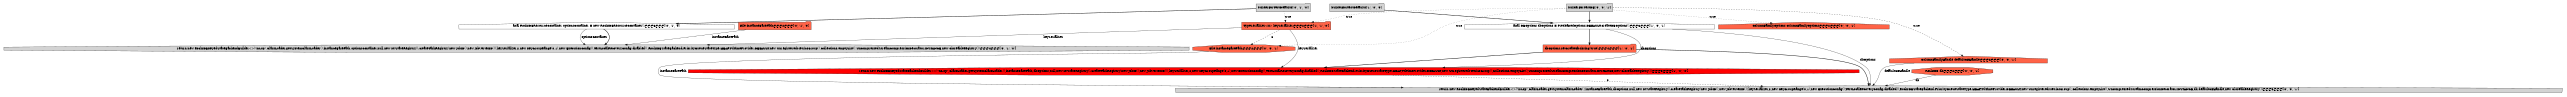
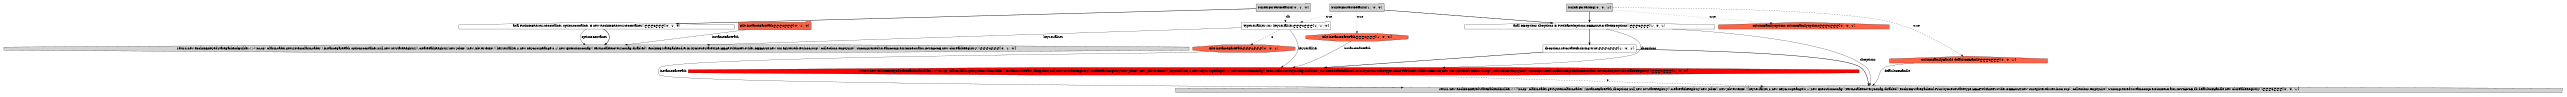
  digraph {
    node [fillcolor=tomato shape=folder style=filled]
    edge [style=solid]
    n1 [fillcolor=lightgray label="builderForTestDefaults['0', '1', '0']"]
-   n2 [label="TypeSerializer<K> keySerializer@@@2@@@['1', '1', '0']"]
+   n2 [fillcolor=white label="TypeSerializer<K> keySerializer@@@2@@@['1', '1', '0']"]
    n3 [fillcolor=white label="final RocksDBResourceContainer optionsContainer = new RocksDBResourceContainer()@@@3@@@['0', '1', '0']" shape=house]
    n4 [fillcolor=red label="return new RocksDBKeyedStateBackendBuilder<>(\"no-op\",ClassLoader.getSystemClassLoader(),instanceBasePath,dbOptions,null,new KvStateRegistry().createTaskRegistry(new JobID(),new JobVertexID()),keySerializer,2,new KeyGroupRange(0,1),new ExecutionConfig(),TestLocalRecoveryConfig.disabled(),RocksDBStateBackend.PriorityQueueStateType.HEAP,TtlTimeProvider.DEFAULT,new UnregisteredMetricsGroup(),Collections.emptyList(),UncompressedStreamCompressionDecorator.INSTANCE,new CloseableRegistry())@@@5@@@['1', '0', '0']" shape=octagon]
    n5 [label="File instanceBasePath@@@2@@@['0', '0', '1']" shape=octagon]
    n6 [fillcolor=lightgray label="return new RocksDBKeyedStateBackendBuilder<>(\"no-op\",ClassLoader.getSystemClassLoader(),instanceBasePath,optionsContainer,null,new KvStateRegistry().createTaskRegistry(new JobID(),new JobVertexID()),keySerializer,2,new KeyGroupRange(0,1),new ExecutionConfig(),TestLocalRecoveryConfig.disabled(),RocksDBStateBackend.PriorityQueueStateType.HEAP,TtlTimeProvider.DEFAULT,new UnregisteredMetricsGroup(),Collections.emptyList(),UncompressedStreamCompressionDecorator.INSTANCE,new CloseableRegistry())@@@4@@@['0', '1', '0']" shape=octagon]
    n7 [label="File instanceBasePath@@@2@@@['0', '1', '0']"]
+   n8 [label="File instanceBasePath@@@2@@@['1', '0', '0']" shape=octagon]
    n9 [fillcolor=lightgray label="return new RocksDBKeyedStateBackendBuilder<>(\"no-op\",ClassLoader.getSystemClassLoader(),instanceBasePath,dbOptions,null,new KvStateRegistry().createTaskRegistry(new JobID(),new JobVertexID()),keySerializer,2,new KeyGroupRange(0,1),new ExecutionConfig(),TestLocalRecoveryConfig.disabled(),RocksDBStateBackend.PriorityQueueStateType.HEAP,TtlTimeProvider.DEFAULT,new UnregisteredMetricsGroup(),Collections.emptyList(),UncompressedStreamCompressionDecorator.INSTANCE,db,defaultCFHandle,new CloseableRegistry())@@@5@@@['0', '0', '1']" shape=house]
    n10 [fillcolor=lightgray label="builderForTestDefaults['1', '0', '0']"]
    n11 [fillcolor=white label="final DBOptions dbOptions = PredefinedOptions.DEFAULT.createDBOptions()@@@3@@@['1', '0', '1']" shape=house]
-   n12 [label="dbOptions.setCreateIfMissing(true)@@@4@@@['1', '0', '1']"]
+   n12 [fillcolor=white label="dbOptions.setCreateIfMissing(true)@@@4@@@['1', '0', '1']"]
    n13 [fillcolor=lightgray label="builderForTestDB['0', '0', '1']"]
    n14 [label="ColumnFamilyHandle defaultCFHandle@@@2@@@['0', '0', '1']" shape=house]
    n15 [label="ColumnFamilyOptions columnFamilyOptions@@@2@@@['0', '0', '1']" shape=house]
-   n16 [label="RocksDB db@@@2@@@['0', '0', '1']" shape=octagon]
-   n1 -> n2 [label=true style=dotted]
+   n1 -> n2 [label=db style=dotted]
    n1 -> n3 [style=bold]
    n2 -> n4 [label=keySerializer]
    n2 -> n5 [label=6 style=dashed]
    n2 -> n6 [label=keySerializer]
    n3 -> n6 [style=bold]
    n3 -> n6 [label=optionsContainer]
    n4 -> n9 [label=0 style=dashed]
    n5 -> n9 [label=instanceBasePath]
    n7 -> n6 [label=instanceBasePath]
-   n13 -> n2 [label=true style=dotted]
+   n8 -> n4 [label=instanceBasePath]
+   n10 -> n2 [label=true style=dotted]
+   n10 -> n8 [label=true style=dotted]
    n10 -> n11 [style=bold]
    n11 -> n4 [label=dbOptions]
    n11 -> n9 [label=dbOptions]
    n11 -> n12 [style=bold]
    n12 -> n4 [style=bold]
    n12 -> n9 [style=bold]
-   n13 -> n5 [label=true style=dotted]
    n13 -> n11 [style=bold]
    n13 -> n14 [label=true style=dashed]
    n13 -> n15 [label=true style=dotted]
    n14 -> n9 [label=defaultCFHandle]
-   n16 -> n9 [label=db]
  }
